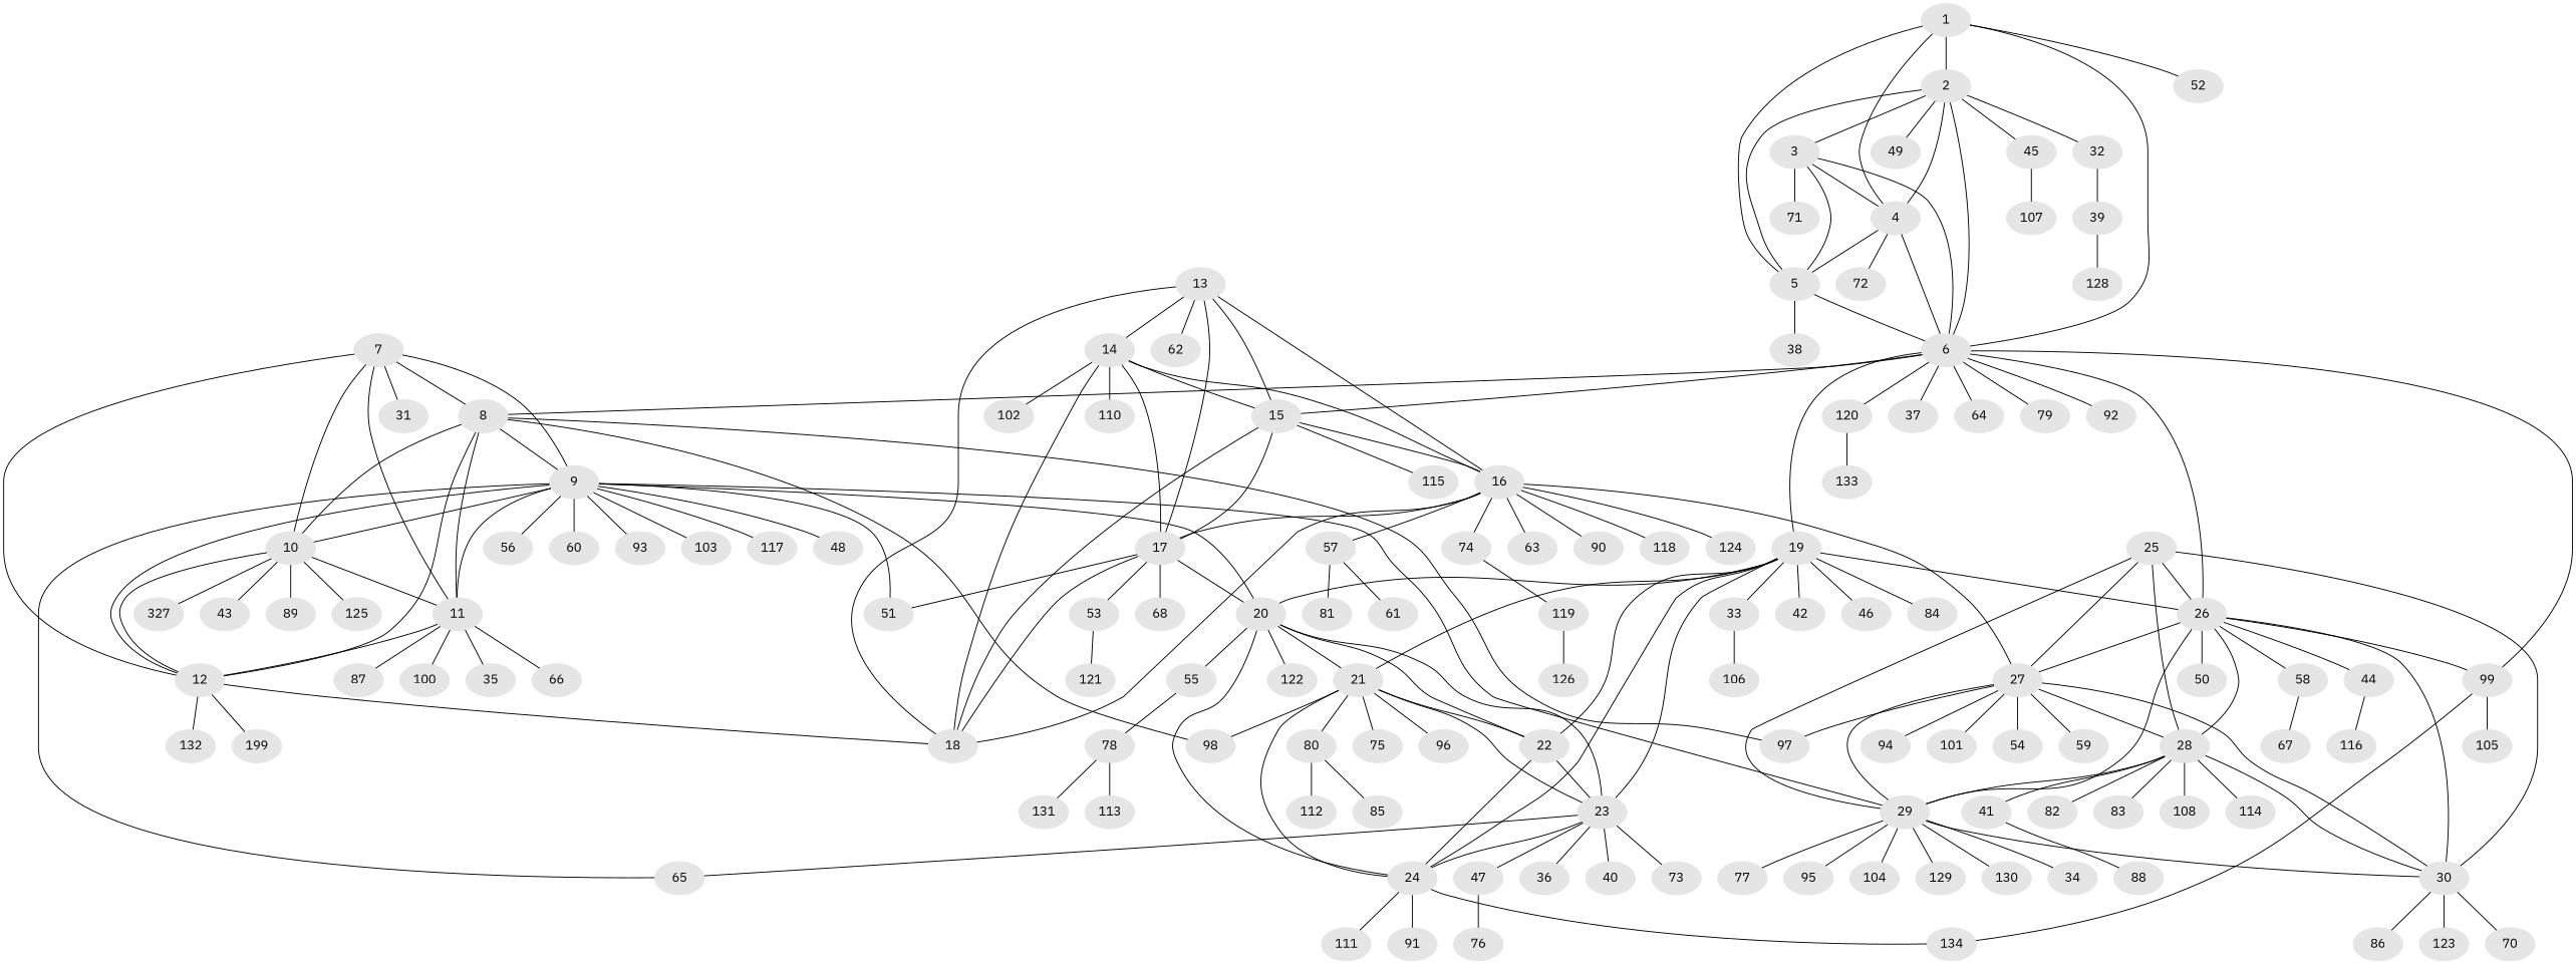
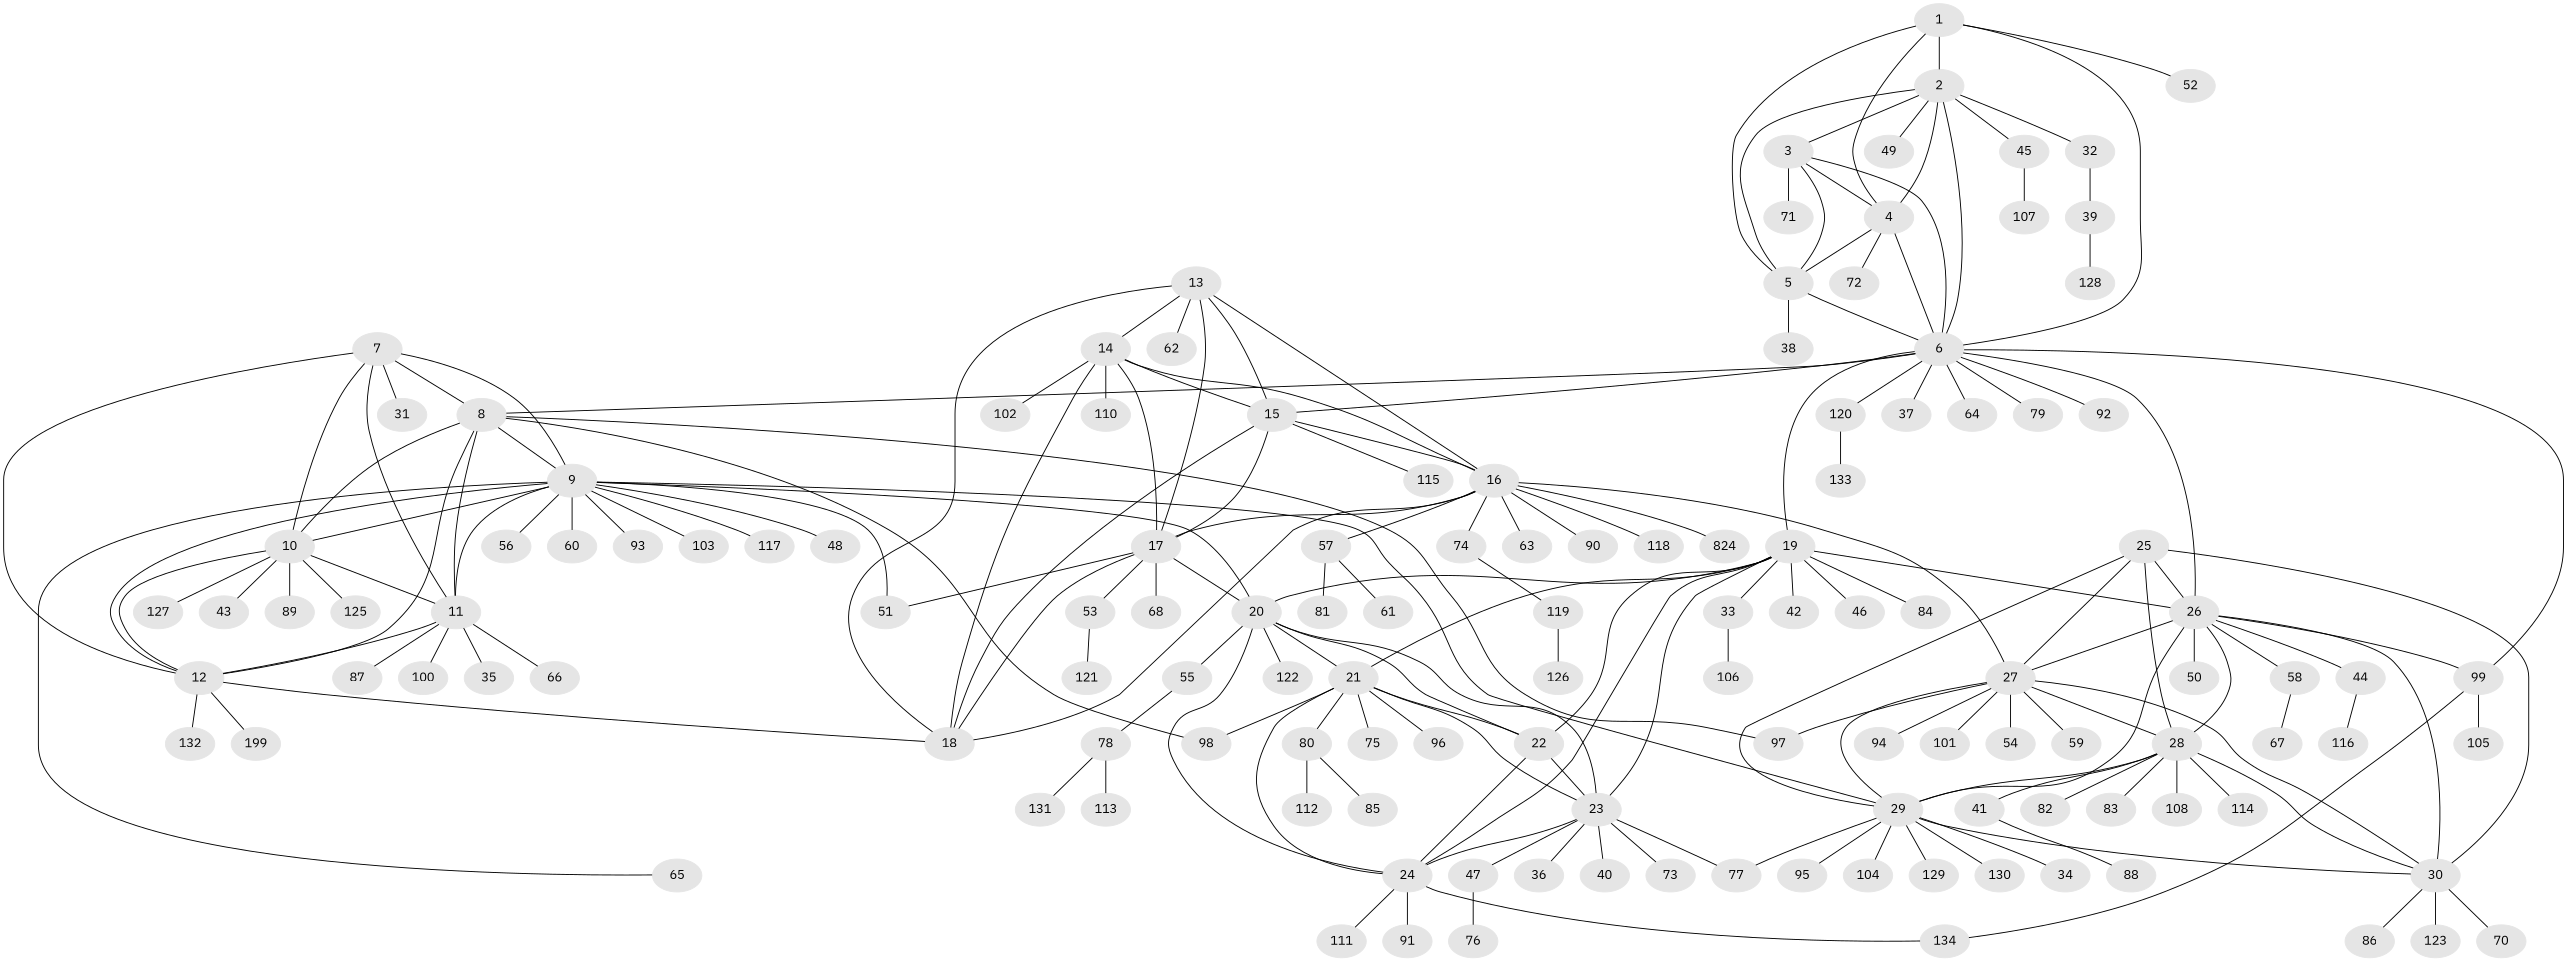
  graph {
    fontname="IBM Plex Sans"
    node [color=gray90 fontname="IBM Plex Sans" style=filled]
    edge [fontname="IBM Plex Sans"]
    1
    2
    4
    5
    6
    52
    3
    32
    45
    49
    71
    72
    38
    8
    15
    19
    26
    37
    64
    79
    92
    99
    120
    39
    107
    9
    10
    11
    12
    97
    98
    18
    16
    17
    115
    20
    21
    22
    23
    24
    33
    42
    46
    84
    29
    27
    28
    30
    44
    50
    58
    134
    105
    133
    7
    31
    48
    51
    56
    60
    65
    93
    103
    117
    43
    89
    125
-   127 [label=327]
+   127
    35
    66
    87
    100
    n73 [label=199]
    132
    55
    122
    34
    77
    95
    104
    129
    130
    13
    14
    62
    102
    110
    57
    63
    74
    90
    118
-   124
+   124 [label=824]
    53
    68
    54
    59
    94
    101
    61
    81
    119
    121
    75
    80
    96
    36
    40
    47
    73
    91
    111
    106
    78
    85
    112
    76
    25
    41
    82
    83
    108
    114
    70
    86
    123
    116
    67
    88
    128
    113
    131
    126
    1 -- 2
    1 -- 4
    1 -- 5
    1 -- 6
    1 -- 52
    2 -- 4
    2 -- 5
    2 -- 6
    2 -- 3
    2 -- 32
    2 -- 45
    2 -- 49
    4 -- 5
    4 -- 6
    4 -- 72
    5 -- 6
    5 -- 38
    6 -- 8
    6 -- 15
    6 -- 19
    6 -- 26
    6 -- 37
    6 -- 64
    6 -- 79
    6 -- 92
    6 -- 99
    6 -- 120
    3 -- 4
    3 -- 5
    3 -- 6
    3 -- 71
    32 -- 39
    45 -- 107
    8 -- 9
    8 -- 10
    8 -- 11
    8 -- 12
    8 -- 97
    8 -- 98
    15 -- 18
    15 -- 16
    15 -- 17
    15 -- 115
    19 -- 26
    19 -- 20
    19 -- 21
    19 -- 22
    19 -- 23
    19 -- 24
    19 -- 33
    19 -- 42
    19 -- 46
    19 -- 84
    26 -- 99
    26 -- 29
    26 -- 27
    26 -- 28
    26 -- 30
    26 -- 44
    26 -- 50
    26 -- 58
    99 -- 134
    99 -- 105
    120 -- 133
    39 -- 128
    9 -- 10
    9 -- 11
    9 -- 12
    9 -- 20
    9 -- 29
    9 -- 48
    9 -- 51
    9 -- 56
    9 -- 60
    9 -- 65
    9 -- 93
    9 -- 103
    9 -- 117
    10 -- 11
    10 -- 12
    10 -- 43
    10 -- 89
    10 -- 125
    10 -- 127
    11 -- 12
    11 -- 35
    11 -- 66
    11 -- 87
    11 -- 100
    12 -- 18
    12 -- n73
    12 -- 132
    16 -- 18
    16 -- 17
    16 -- 27
    16 -- 57
    16 -- 63
    16 -- 74
    16 -- 90
    16 -- 118
    16 -- 124
    17 -- 18
    17 -- 20
    17 -- 51
    17 -- 53
    17 -- 68
    20 -- 21
    20 -- 22
    20 -- 23
    20 -- 24
    20 -- 55
    20 -- 122
    21 -- 98
    21 -- 22
    21 -- 23
    21 -- 24
    21 -- 75
    21 -- 80
    21 -- 96
    22 -- 23
    22 -- 24
    23 -- 24
-   23 -- 65
+   23 -- 77
    23 -- 36
    23 -- 40
    23 -- 47
    23 -- 73
    24 -- 134
    24 -- 91
    24 -- 111
    33 -- 106
    29 -- 30
    29 -- 34
    29 -- 77
    29 -- 95
    29 -- 104
    29 -- 129
    29 -- 130
    27 -- 97
    27 -- 29
    27 -- 28
    27 -- 30
    27 -- 54
    27 -- 59
    27 -- 94
    27 -- 101
    28 -- 29
    28 -- 30
    28 -- 41
    28 -- 82
    28 -- 83
    28 -- 108
    28 -- 114
    30 -- 70
    30 -- 86
    30 -- 123
    44 -- 116
    58 -- 67
    7 -- 8
    7 -- 9
    7 -- 10
    7 -- 11
    7 -- 12
    7 -- 31
    55 -- 78
    13 -- 15
    13 -- 18
    13 -- 16
    13 -- 17
    13 -- 14
    13 -- 62
    14 -- 15
    14 -- 18
    14 -- 16
    14 -- 17
    14 -- 102
    14 -- 110
    57 -- 61
    57 -- 81
    74 -- 119
    53 -- 121
    119 -- 126
    80 -- 85
    80 -- 112
    47 -- 76
    78 -- 113
    78 -- 131
    25 -- 26
    25 -- 29
    25 -- 27
    25 -- 28
    25 -- 30
    41 -- 88
  }
